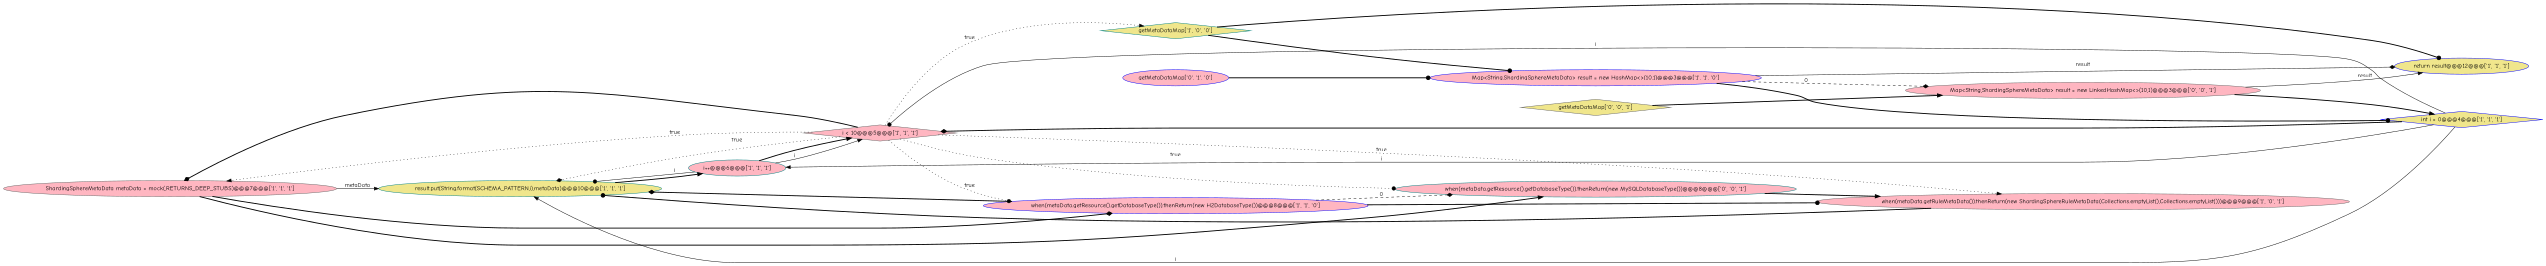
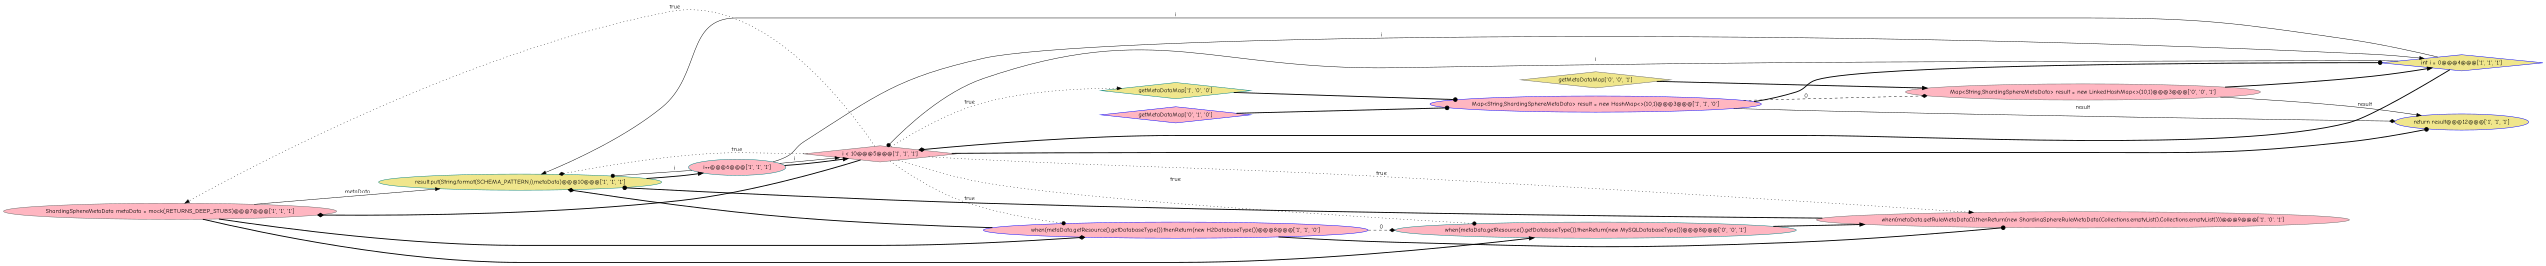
  digraph {
    fontname="Comic Neue"
    rankdir=LR
    node [color=gray40 fillcolor=lightpink fontname="Comic Neue" shape=ellipse style=filled]
    edge [arrowhead=normal fontname="Comic Neue" style=bold]
    n1 [label="ShardingSphereMetaData metaData = mock(,RETURNS_DEEP_STUBS)@@@7@@@['1', '1', '1']"]
    n2 [color=teal fillcolor=khaki label="result.put(String.format(SCHEMA_PATTERN,i),metaData)@@@10@@@['1', '1', '1']"]
    n3 [color=blue label="when(metaData.getResource().getDatabaseType()).thenReturn(new H2DatabaseType())@@@8@@@['1', '1', '0']"]
    n4 [color=teal label="when(metaData.getResource().getDatabaseType()).thenReturn(new MySQLDatabaseType())@@@8@@@['0', '0', '1']"]
    n5 [color=teal label="i++@@@6@@@['1', '1', '1']"]
    n6 [label="when(metaData.getRuleMetaData()).thenReturn(new ShardingSphereRuleMetaData(Collections.emptyList(),Collections.emptyList()))@@@9@@@['1', '0', '1']"]
    n7 [color=teal fillcolor=khaki label="getMetaDataMap['1', '0', '0']" shape=diamond]
    n8 [color=blue label="Map<String,ShardingSphereMetaData> result = new HashMap<>(10,1)@@@3@@@['1', '1', '0']"]
    n9 [color=blue fillcolor=khaki label="int i = 0@@@4@@@['1', '1', '1']" shape=diamond]
    n10 [label="Map<String,ShardingSphereMetaData> result = new LinkedHashMap<>(10,1)@@@3@@@['0', '0', '1']"]
    n11 [color=blue fillcolor=khaki label="return result@@@12@@@['1', '1', '1']"]
    n12 [label="i < 10@@@5@@@['1', '1', '1']" shape=diamond]
-   n13 [color=blue label="getMetaDataMap['0', '1', '0']"]
+   n13 [color=blue label="getMetaDataMap['0', '1', '0']" shape=diamond]
    n14 [fillcolor=khaki label="getMetaDataMap['0', '0', '1']" shape=diamond]
    n1 -> n2 [label=metaData style=solid]
    n1 -> n3 [arrowhead=diamond]
    n1 -> n4
    n2 -> n5
    n3 -> n2 [arrowhead=diamond]
    n3 -> n4 [arrowhead=diamond label=0 style=dashed]
    n3 -> n6 [arrowhead=dot]
    n4 -> n6
    n5 -> n2 [arrowhead=dot label=i style=solid]
    n5 -> n12
    n5 -> n12 [label=i style=solid]
    n6 -> n2 [arrowhead=dot]
    n7 -> n8 [arrowhead=dot]
    n8 -> n9 [arrowhead=dot]
    n8 -> n10 [arrowhead=diamond label=0 style=dashed]
    n8 -> n11 [arrowhead=diamond label=result style=solid]
    n9 -> n2 [label=i style=solid]
-   n9 -> n5 [label=i style=solid]
+   n5 -> n9 [label=i style=solid]
    n9 -> n12 [arrowhead=diamond]
    n9 -> n12 [arrowhead=dot label=i style=solid]
    n10 -> n9
    n10 -> n11 [label=result style=solid]
    n12 -> n1 [arrowhead=diamond]
    n12 -> n1 [label=true style=dotted]
    n12 -> n2 [arrowhead=diamond label=true style=dotted]
    n12 -> n3 [arrowhead=dot label=true style=dotted]
    n12 -> n4 [arrowhead=dot label=true style=dotted]
    n12 -> n6 [label=true style=dotted]
    n12 -> n7 [label=true style=dotted]
-   n7 -> n11 [arrowhead=dot]
+   n12 -> n11 [arrowhead=dot]
    n13 -> n8 [arrowhead=dot]
    n14 -> n10
  }
